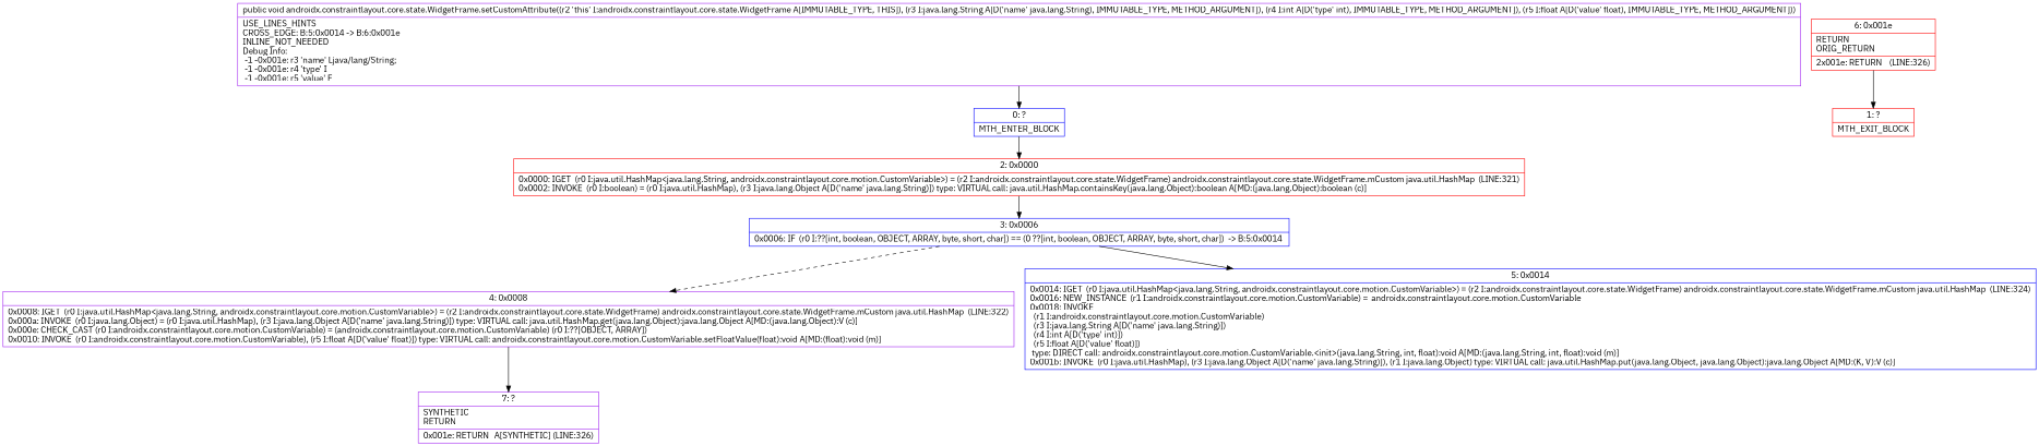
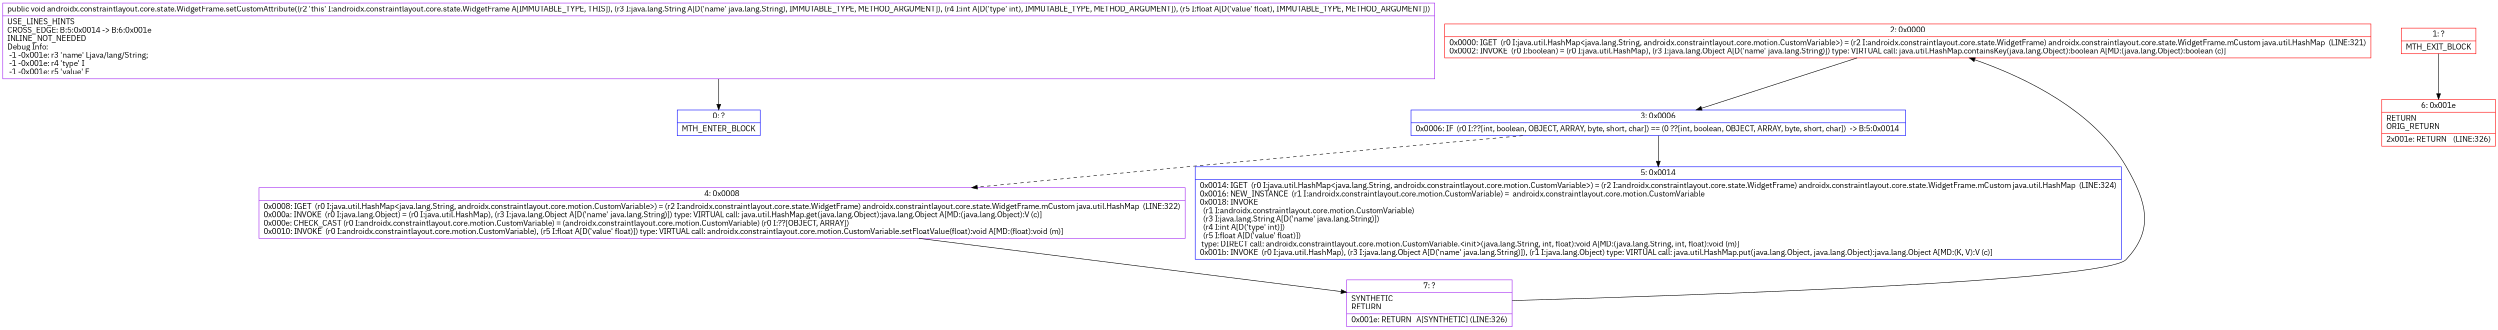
  digraph {
    fontname="IBM Plex Sans"
    node [color=blue fontname="IBM Plex Sans" shape=record]
    edge [fontname="IBM Plex Sans"]
    n1 [label="{0\:\ ?|MTH_ENTER_BLOCK\l}"]
    n2 [color=red label="{2\:\ 0x0000|0x0000: IGET  (r0 I:java.util.HashMap\<java.lang.String, androidx.constraintlayout.core.motion.CustomVariable\>) = (r2 I:androidx.constraintlayout.core.state.WidgetFrame) androidx.constraintlayout.core.state.WidgetFrame.mCustom java.util.HashMap  (LINE:321)\l0x0002: INVOKE  (r0 I:boolean) = (r0 I:java.util.HashMap), (r3 I:java.lang.Object A[D('name' java.lang.String)]) type: VIRTUAL call: java.util.HashMap.containsKey(java.lang.Object):boolean A[MD:(java.lang.Object):boolean (c)]\l}"]
    n3 [label="{3\:\ 0x0006|0x0006: IF  (r0 I:??[int, boolean, OBJECT, ARRAY, byte, short, char]) == (0 ??[int, boolean, OBJECT, ARRAY, byte, short, char])  \-\> B:5:0x0014 \l}"]
    n4 [color=purple label="{4\:\ 0x0008|0x0008: IGET  (r0 I:java.util.HashMap\<java.lang.String, androidx.constraintlayout.core.motion.CustomVariable\>) = (r2 I:androidx.constraintlayout.core.state.WidgetFrame) androidx.constraintlayout.core.state.WidgetFrame.mCustom java.util.HashMap  (LINE:322)\l0x000a: INVOKE  (r0 I:java.lang.Object) = (r0 I:java.util.HashMap), (r3 I:java.lang.Object A[D('name' java.lang.String)]) type: VIRTUAL call: java.util.HashMap.get(java.lang.Object):java.lang.Object A[MD:(java.lang.Object):V (c)]\l0x000e: CHECK_CAST (r0 I:androidx.constraintlayout.core.motion.CustomVariable) = (androidx.constraintlayout.core.motion.CustomVariable) (r0 I:??[OBJECT, ARRAY]) \l0x0010: INVOKE  (r0 I:androidx.constraintlayout.core.motion.CustomVariable), (r5 I:float A[D('value' float)]) type: VIRTUAL call: androidx.constraintlayout.core.motion.CustomVariable.setFloatValue(float):void A[MD:(float):void (m)]\l}"]
    n5 [label="{5\:\ 0x0014|0x0014: IGET  (r0 I:java.util.HashMap\<java.lang.String, androidx.constraintlayout.core.motion.CustomVariable\>) = (r2 I:androidx.constraintlayout.core.state.WidgetFrame) androidx.constraintlayout.core.state.WidgetFrame.mCustom java.util.HashMap  (LINE:324)\l0x0016: NEW_INSTANCE  (r1 I:androidx.constraintlayout.core.motion.CustomVariable) =  androidx.constraintlayout.core.motion.CustomVariable \l0x0018: INVOKE  \l  (r1 I:androidx.constraintlayout.core.motion.CustomVariable)\l  (r3 I:java.lang.String A[D('name' java.lang.String)])\l  (r4 I:int A[D('type' int)])\l  (r5 I:float A[D('value' float)])\l type: DIRECT call: androidx.constraintlayout.core.motion.CustomVariable.\<init\>(java.lang.String, int, float):void A[MD:(java.lang.String, int, float):void (m)]\l0x001b: INVOKE  (r0 I:java.util.HashMap), (r3 I:java.lang.Object A[D('name' java.lang.String)]), (r1 I:java.lang.Object) type: VIRTUAL call: java.util.HashMap.put(java.lang.Object, java.lang.Object):java.lang.Object A[MD:(K, V):V (c)]\l}"]
    n6 [color=purple label="{7\:\ ?|SYNTHETIC\lRETURN\l|0x001e: RETURN   A[SYNTHETIC] (LINE:326)\l}"]
    n7 [color=red label="{1\:\ ?|MTH_EXIT_BLOCK\l}"]
    n8 [color=red label="{6\:\ 0x001e|RETURN\lORIG_RETURN\l|2x001e: RETURN    (LINE:326)\l}"]
    n9 [color=purple label="{public void androidx.constraintlayout.core.state.WidgetFrame.setCustomAttribute((r2 'this' I:androidx.constraintlayout.core.state.WidgetFrame A[IMMUTABLE_TYPE, THIS]), (r3 I:java.lang.String A[D('name' java.lang.String), IMMUTABLE_TYPE, METHOD_ARGUMENT]), (r4 I:int A[D('type' int), IMMUTABLE_TYPE, METHOD_ARGUMENT]), (r5 I:float A[D('value' float), IMMUTABLE_TYPE, METHOD_ARGUMENT]))  | USE_LINES_HINTS\lCROSS_EDGE: B:5:0x0014 \-\> B:6:0x001e\lINLINE_NOT_NEEDED\lDebug Info:\l  \-1 \-0x001e: r3 'name' Ljava\/lang\/String;\l  \-1 \-0x001e: r4 'type' I\l  \-1 \-0x001e: r5 'value' F\l}"]
-   n1 -> n2
+   n6 -> n2
    n2 -> n3
    n3 -> n4 [style=dashed]
    n3 -> n5
    n4 -> n6
-   n8 -> n7
+   n7 -> n8
    n9 -> n1
  }
